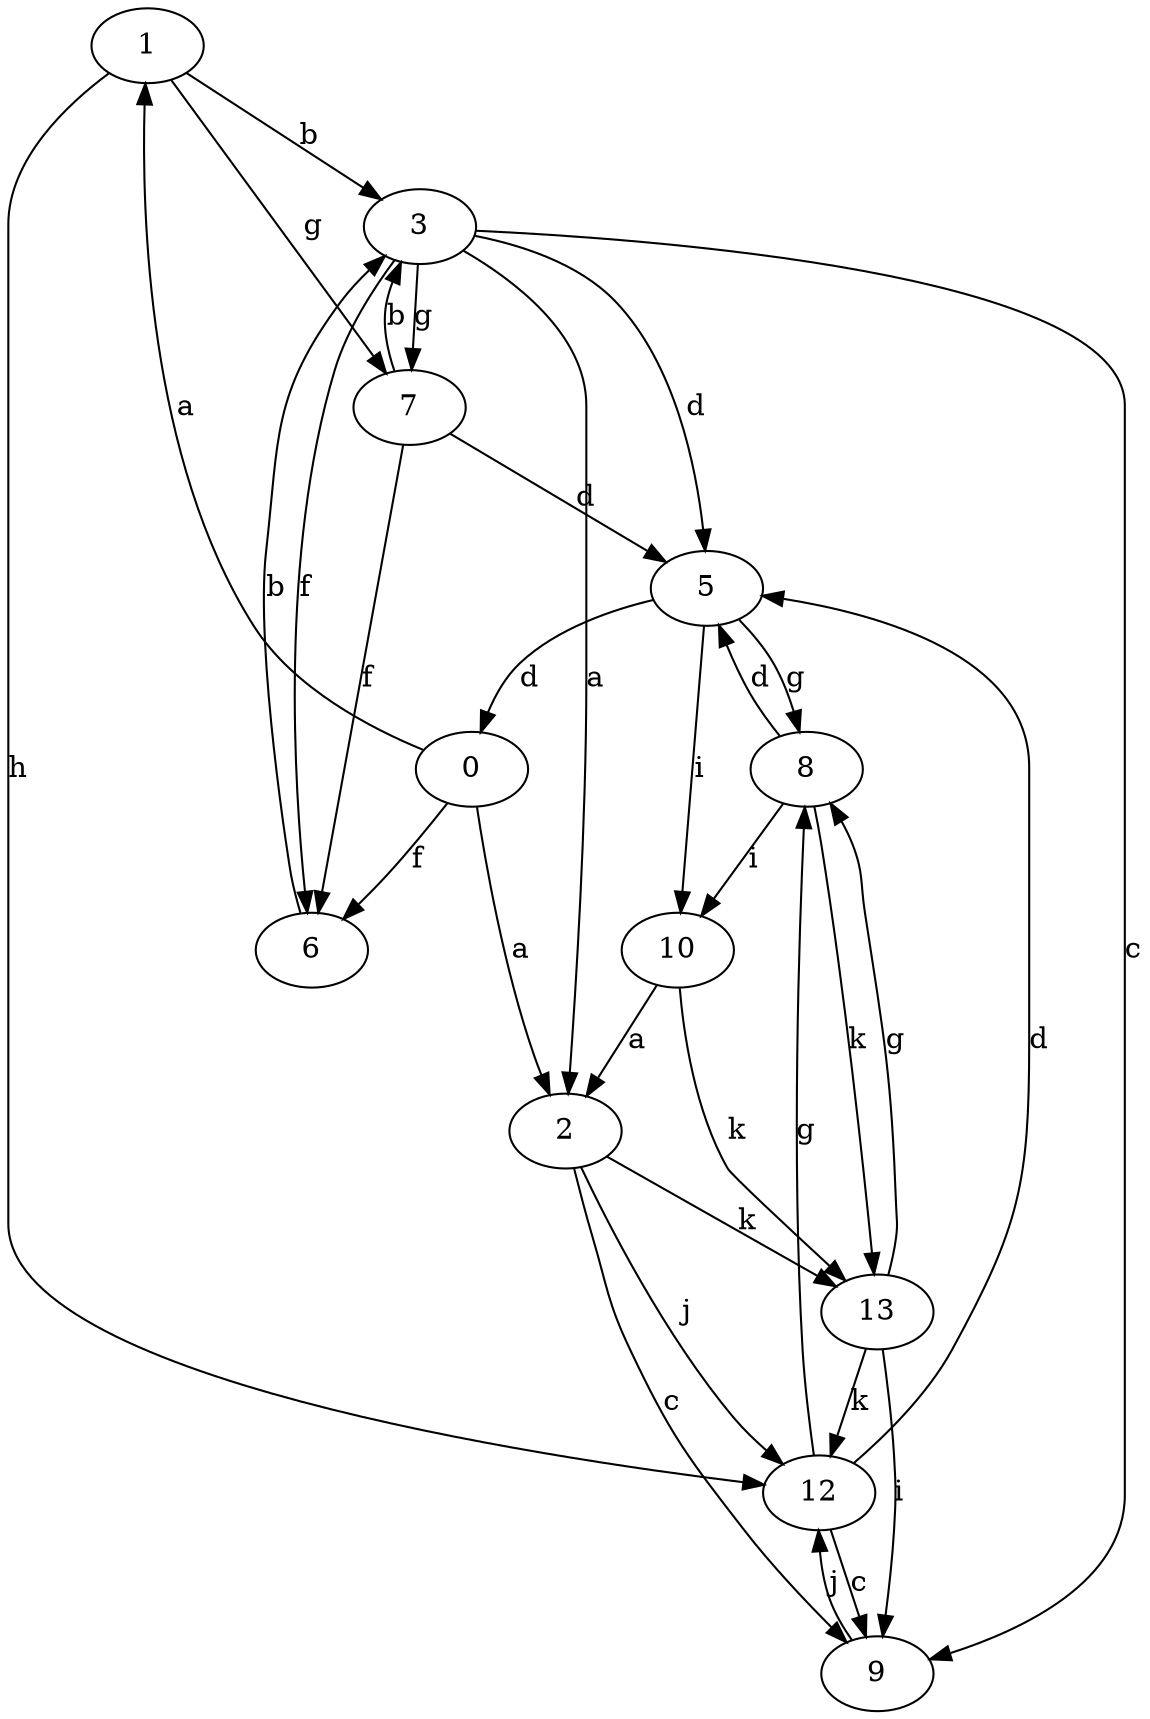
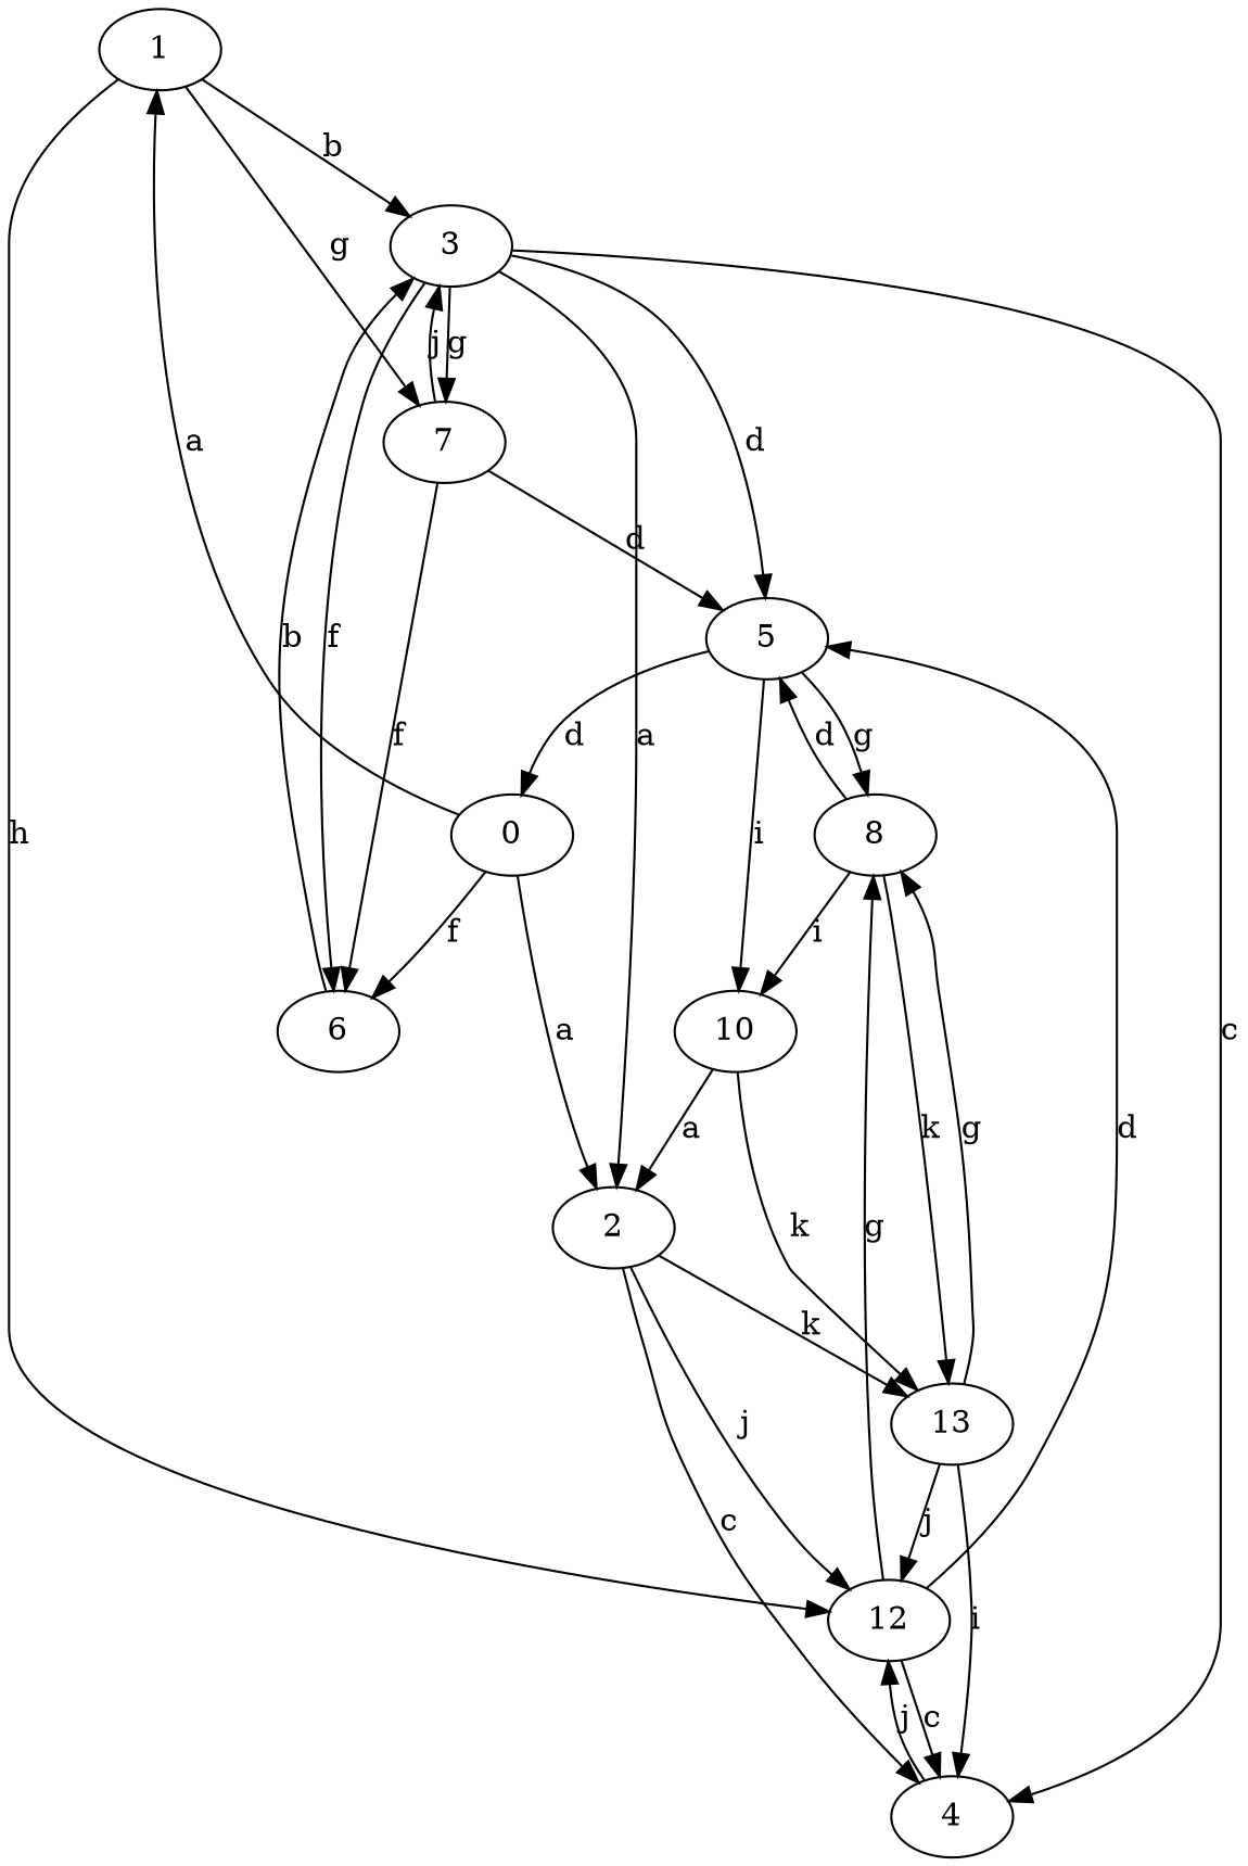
  strict digraph {
    1
    3
    7
    12
    2
-   4 [label=9]
+   4
    5
    6
    8
    13
    10
    0
    1 -> 3 [label=b]
    1 -> 7 [label=g]
    1 -> 12 [label=h]
    3 -> 7 [label=g]
    3 -> 2 [label=a]
    3 -> 4 [label=c]
    3 -> 5 [label=d]
    3 -> 6 [label=f]
-   7 -> 3 [label=b]
+   7 -> 3 [label=j]
    7 -> 5 [label=d]
    7 -> 6 [label=f]
    12 -> 4 [label=c]
    12 -> 5 [label=d]
    12 -> 8 [label=g]
    2 -> 12 [label=j]
    2 -> 4 [label=c]
    2 -> 13 [label=k]
    4 -> 12 [label=j]
    5 -> 8 [label=g]
    5 -> 10 [label=i]
    5 -> 0 [label=d]
    6 -> 3 [label=b]
    8 -> 5 [label=d]
    8 -> 13 [label=k]
    8 -> 10 [label=i]
-   13 -> 12 [label=k]
+   13 -> 12 [label=j]
    13 -> 4 [label=i]
    13 -> 8 [label=g]
    10 -> 2 [label=a]
    10 -> 13 [label=k]
    0 -> 1 [label=a]
    0 -> 2 [label=a]
    0 -> 6 [label=f]
  }
